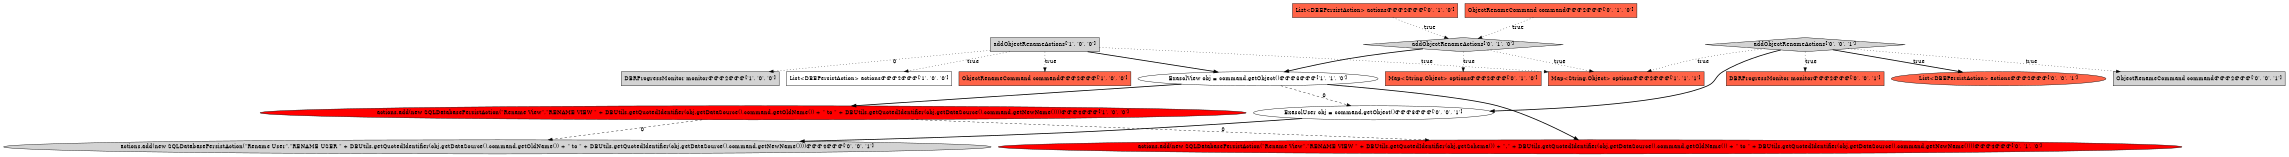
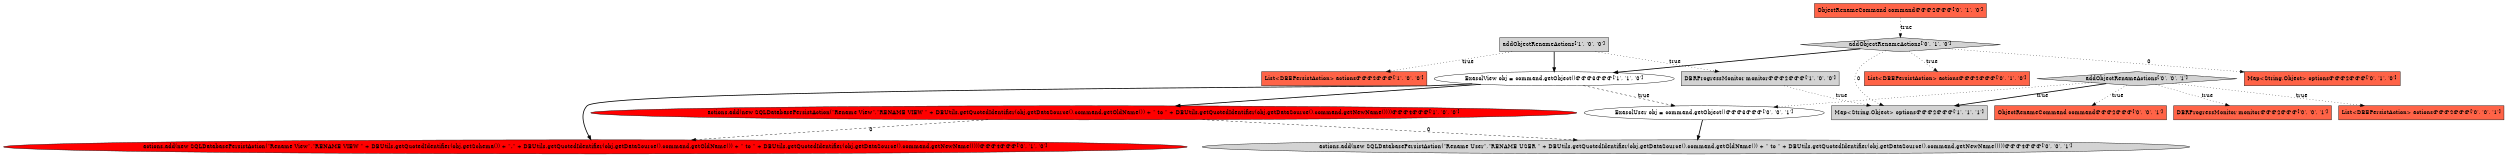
  digraph {
    node [fillcolor=tomato shape=box style=filled]
    edge [style=dotted]
    n1 [fillcolor=red label="actions.add(new SQLDatabasePersistAction(\"Rename View\",\"RENAME VIEW \" + DBUtils.getQuotedIdentifier(obj.getDataSource(),command.getOldName()) + \" to \" + DBUtils.getQuotedIdentifier(obj.getDataSource(),command.getNewName())))@@@4@@@['1', '0', '0']" shape=ellipse]
    n2 [fillcolor=lightgray label="actions.add(new SQLDatabasePersistAction(\"Rename User\",\"RENAME USER \" + DBUtils.getQuotedIdentifier(obj.getDataSource(),command.getOldName()) + \" to \" + DBUtils.getQuotedIdentifier(obj.getDataSource(),command.getNewName())))@@@4@@@['0', '0', '1']" shape=ellipse]
    n3 [fillcolor=red label="actions.add(new SQLDatabasePersistAction(\"Rename View\",\"RENAME VIEW \" + DBUtils.getQuotedIdentifier(obj.getSchema()) + \".\" + DBUtils.getQuotedIdentifier(obj.getDataSource(),command.getOldName()) + \" to \" + DBUtils.getQuotedIdentifier(obj.getDataSource(),command.getNewName())))@@@4@@@['0', '1', '0']" shape=ellipse]
    n4 [fillcolor=white label="ExasolView obj = command.getObject()@@@3@@@['1', '1', '0']" shape=ellipse]
    n5 [fillcolor=white label="ExasolUser obj = command.getObject()@@@3@@@['0', '0', '1']" shape=ellipse]
    n6 [label="Map<String,Object> options@@@2@@@['0', '1', '0']"]
-   n7 [label="ObjectRenameCommand command@@@2@@@['1', '0', '0']"]
    n8 [fillcolor=lightgray label="addObjectRenameActions['1', '0', '0']"]
-   n9 [label="Map<String,Object> options@@@2@@@['1', '1', '1']"]
+   n9 [fillcolor=lightgray label="Map<String,Object> options@@@2@@@['1', '1', '1']"]
    n10 [fillcolor=lightgray label="DBRProgressMonitor monitor@@@2@@@['1', '0', '0']"]
-   n11 [fillcolor=white label="List<DBEPersistAction> actions@@@2@@@['1', '0', '0']"]
+   n11 [label="List<DBEPersistAction> actions@@@2@@@['1', '0', '0']"]
    n12 [fillcolor=lightgray label="addObjectRenameActions['0', '1', '0']" shape=diamond]
    n13 [label="List<DBEPersistAction> actions@@@2@@@['0', '1', '0']"]
    n14 [label="ObjectRenameCommand command@@@2@@@['0', '1', '0']"]
    n15 [label="DBRProgressMonitor monitor@@@2@@@['0', '0', '1']"]
-   n16 [label="List<DBEPersistAction> actions@@@2@@@['0', '0', '1']" shape=ellipse]
+   n16 [label="List<DBEPersistAction> actions@@@2@@@['0', '0', '1']"]
    n17 [fillcolor=lightgray label="addObjectRenameActions['0', '0', '1']" shape=diamond]
-   n18 [fillcolor=lightgray label="ObjectRenameCommand command@@@2@@@['0', '0', '1']"]
+   n18 [label="ObjectRenameCommand command@@@2@@@['0', '0', '1']"]
    n1 -> n2 [label=0 style=dashed]
    n1 -> n3 [label=0 style=dashed]
    n4 -> n1 [style=bold]
    n4 -> n3 [style=bold]
-   n4 -> n5 [label=0 style=dashed]
+   n4 -> n5 [label=true style=dashed]
    n5 -> n2 [style=bold]
    n8 -> n4 [style=bold]
-   n8 -> n7 [label=true]
-   n8 -> n9 [label=true]
-   n8 -> n10 [label=0]
+   n10 -> n9 [label=true]
+   n8 -> n10 [label=true]
    n8 -> n11 [label=true]
    n12 -> n4 [style=bold]
-   n12 -> n6 [label=true]
-   n12 -> n9 [label=true]
-   n13 -> n12 [label=true]
+   n12 -> n6 [label=0]
+   n12 -> n9 [label=0]
+   n12 -> n13 [label=true]
    n14 -> n12 [label=true]
-   n17 -> n5 [style=bold]
-   n17 -> n9 [label=true]
+   n17 -> n5
+   n17 -> n9 [label=true style=bold]
    n17 -> n15 [label=true]
-   n17 -> n16 [label=true style=bold]
+   n17 -> n16 [label=true]
    n17 -> n18 [label=true]
  }
